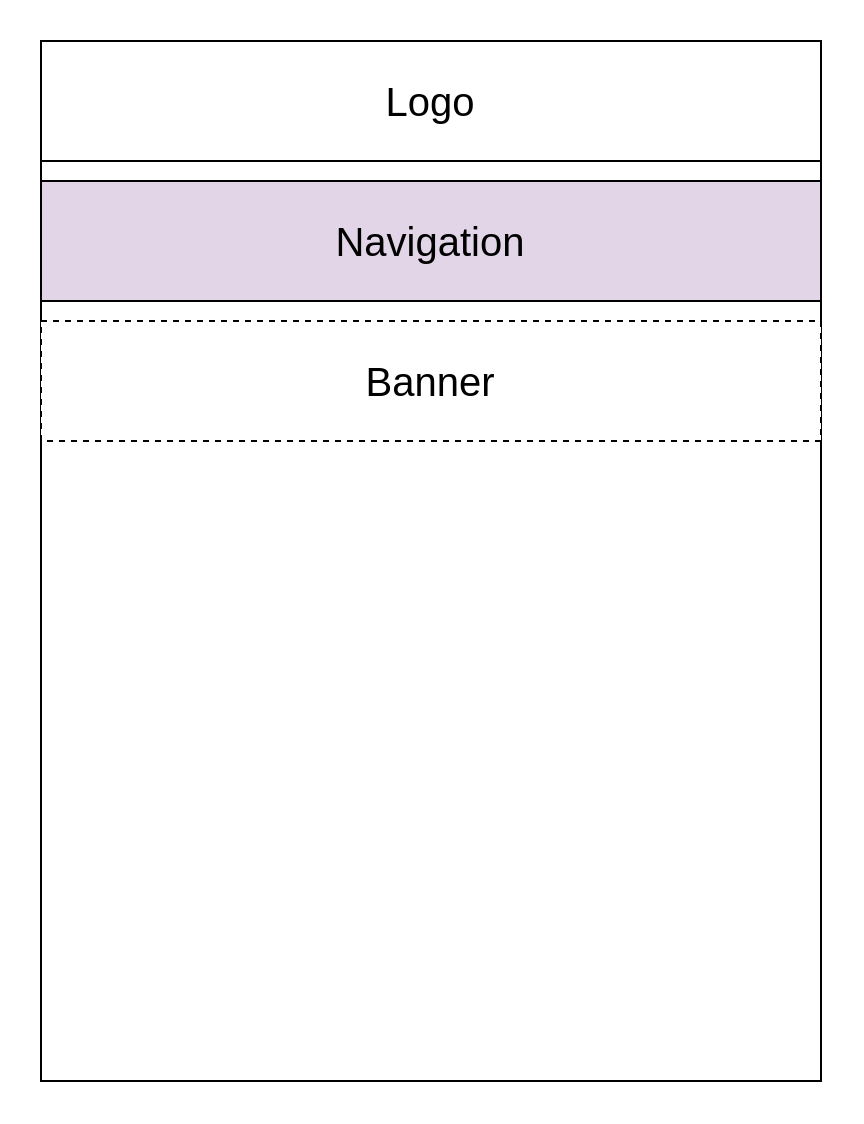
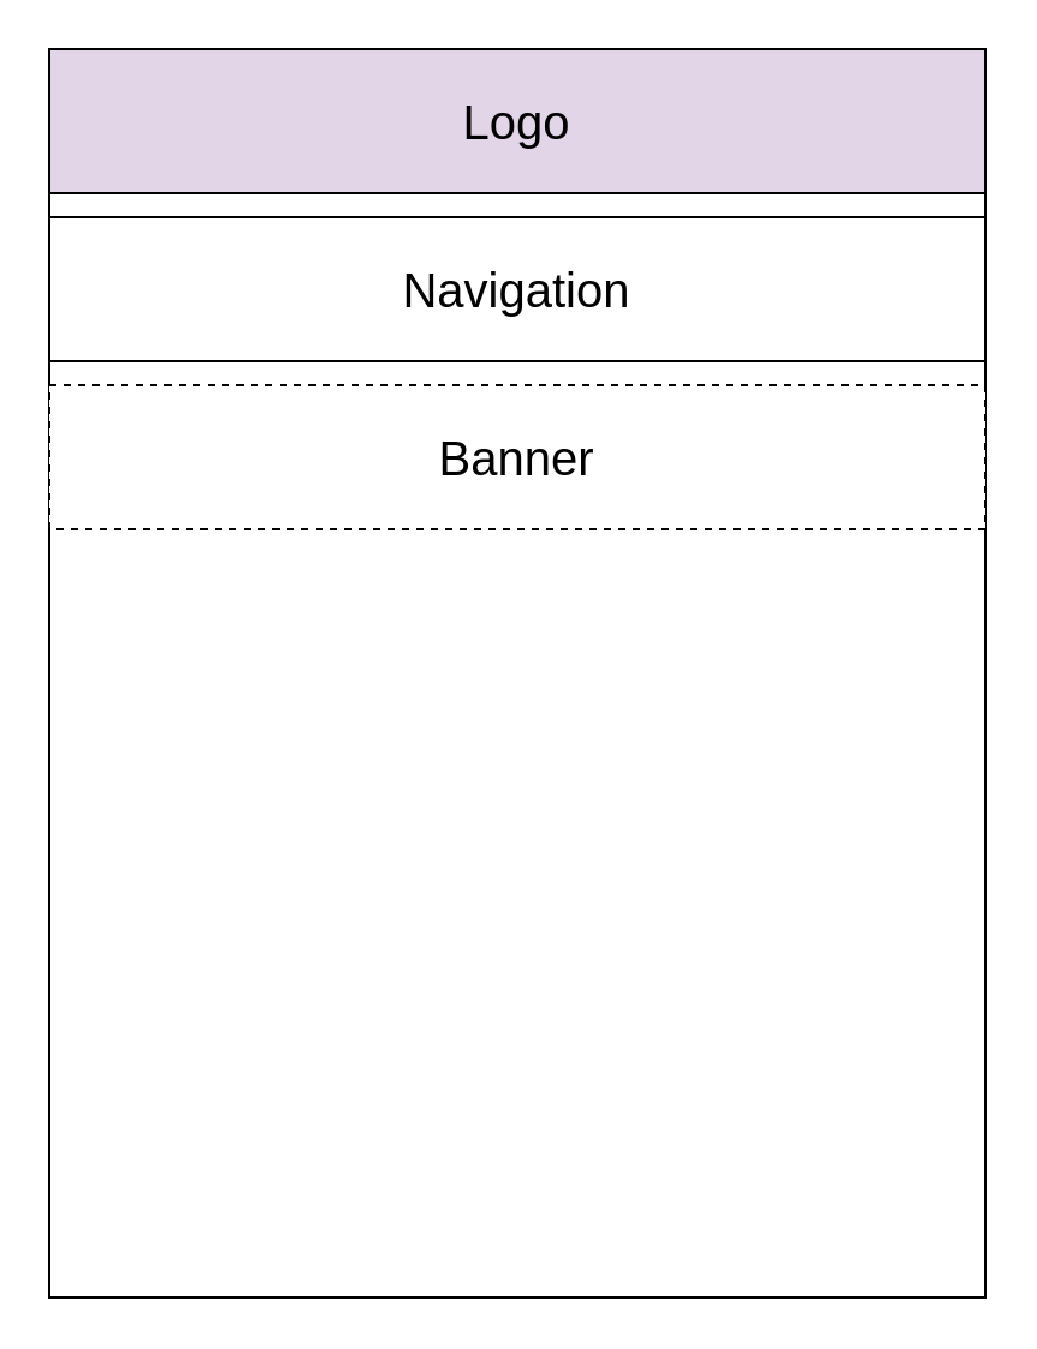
  <mxCell id="0" />
  <mxCell id="1" parent="0" />
  <mxCell id="2" value="" style="rounded=0;whiteSpace=wrap;html=1;" vertex="1" parent="1"><mxGeometry x="20" y="20" width="390" height="520" as="geometry" /></mxCell>
- <mxCell id="3" value="&lt;font style=&quot;font-size: 20px;&quot;&gt;Logo&lt;/font&gt;" style="rounded=0;whiteSpace=wrap;html=1;" vertex="1" parent="1"><mxGeometry x="20" y="20" width="390" height="60" as="geometry" /></mxCell>
- <mxCell id="4" value="&lt;font style=&quot;font-size: 20px;&quot;&gt;Navigation&lt;/font&gt;" style="rounded=0;whiteSpace=wrap;html=1;fillColor=#e1d5e7;" vertex="1" parent="1"><mxGeometry x="20" y="90" width="390" height="60" as="geometry" /></mxCell>
+ <mxCell id="3" value="&lt;font style=&quot;font-size: 20px;&quot;&gt;Logo&lt;/font&gt;" style="rounded=0;whiteSpace=wrap;html=1;fillColor=#e1d5e7;" vertex="1" parent="1"><mxGeometry x="20" y="20" width="390" height="60" as="geometry" /></mxCell>
+ <mxCell id="4" value="&lt;font style=&quot;font-size: 20px;&quot;&gt;Navigation&lt;/font&gt;" style="rounded=0;whiteSpace=wrap;html=1;" vertex="1" parent="1"><mxGeometry x="20" y="90" width="390" height="60" as="geometry" /></mxCell>
  <mxCell id="5" value="&lt;font style=&quot;font-size: 20px;&quot;&gt;Banner&lt;/font&gt;" style="rounded=0;whiteSpace=wrap;html=1;dashed=1;" vertex="1" parent="1"><mxGeometry x="20" y="160" width="390" height="60" as="geometry" /></mxCell>
